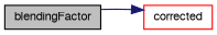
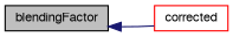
  digraph {
    rankdir=LR
    node [fontname=FreeSans fontsize=10 shape=record]
    n1 [color=black fillcolor=grey75 fontcolor=black height=0.2 label=blendingFactor style=filled width=0.4]
    n2 [color=red height=0.2 label=corrected width=0.4]
-   n2 -> n1 [color=midnightblue dir=back fontname=FreeSans fontsize=10 labelfontname=FreeSans labelfontsize=10 style=solid]
+   n1 -> n2 [color=midnightblue dir=back fontname=FreeSans fontsize=10 labelfontname=FreeSans labelfontsize=10 style=solid]
  }
